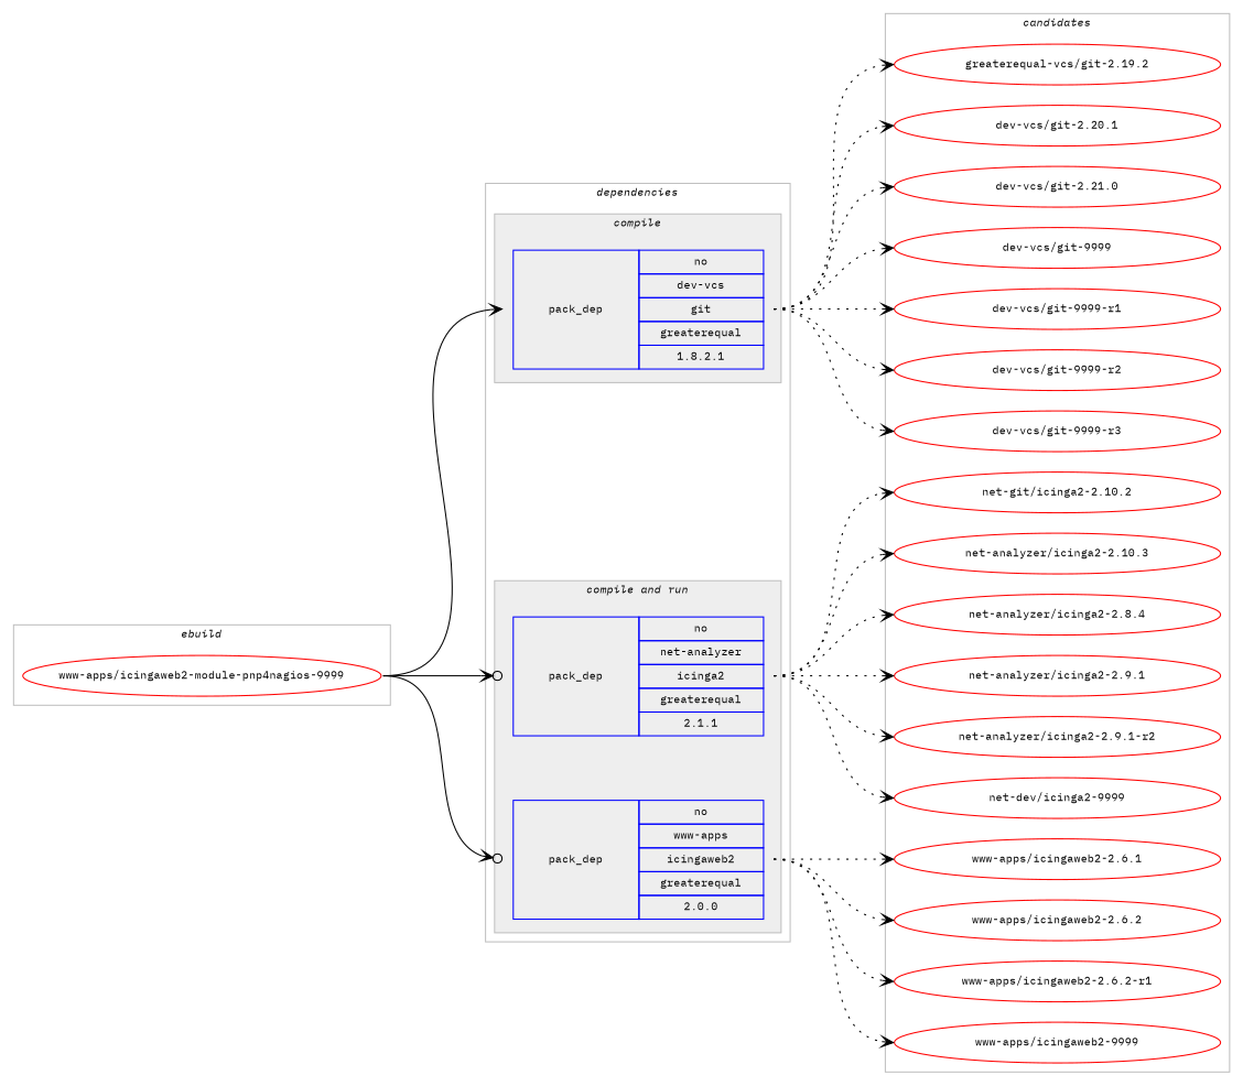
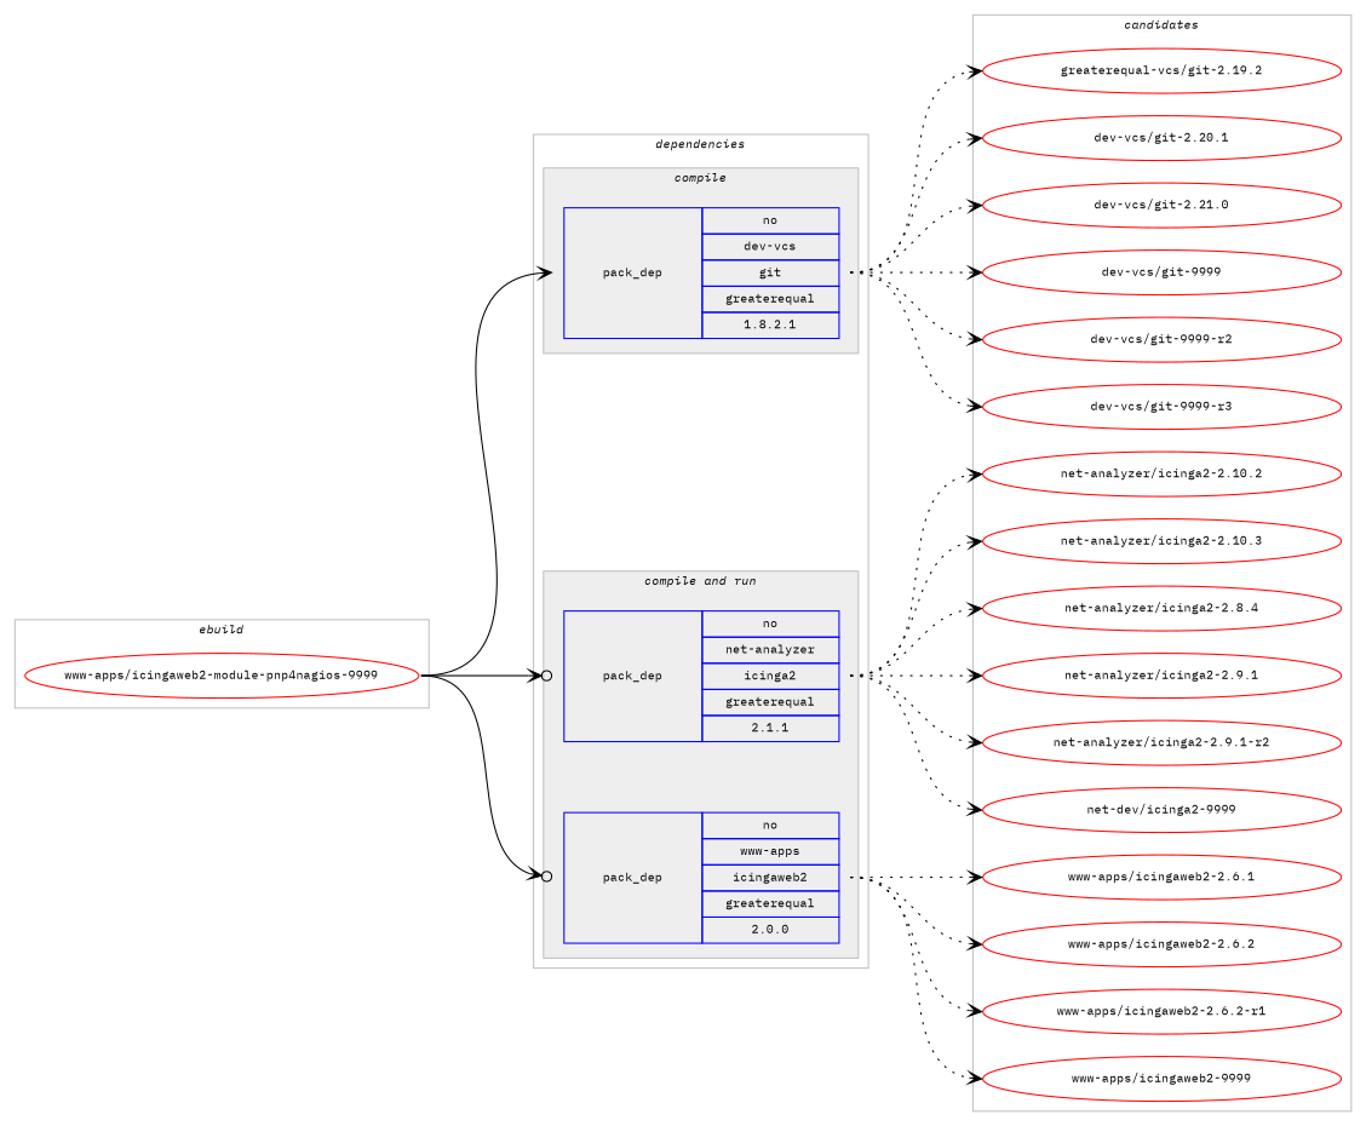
  digraph {
    compound=true
    concentrate=true
    fontname="IBM Plex Mono"
    fontsize=10
    newrank=true
    rankdir=LR
    ranksep=1.5
    node [color=red fontname="IBM Plex Mono" fontsize=10]
    edge [arrowhead=vee fontname="IBM Plex Mono" headport=w style=dotted tailport=e weight=100]
    n1 [label="www-apps/icingaweb2-module-pnp4nagios-9999" width=4]
    n2 [color=blue label=<<TABLE BORDER="0" CELLBORDER="1" CELLSPACING="0" CELLPADDING="4" WIDTH="220"><TR><TD ROWSPAN="6" CELLPADDING="30">pack_dep</TD></TR><TR><TD WIDTH="110">no</TD></TR><TR><TD>dev-vcs</TD></TR><TR><TD>git</TD></TR><TR><TD>greaterequal</TD></TR><TR><TD>1.8.2.1</TD></TR></TABLE>> shape=none]
    n3 [color=blue label=<<TABLE BORDER="0" CELLBORDER="1" CELLSPACING="0" CELLPADDING="4" WIDTH="220"><TR><TD ROWSPAN="6" CELLPADDING="30">pack_dep</TD></TR><TR><TD WIDTH="110">no</TD></TR><TR><TD>net-analyzer</TD></TR><TR><TD>icinga2</TD></TR><TR><TD>greaterequal</TD></TR><TR><TD>2.1.1</TD></TR></TABLE>> shape=none]
    n4 [color=blue label=<<TABLE BORDER="0" CELLBORDER="1" CELLSPACING="0" CELLPADDING="4" WIDTH="220"><TR><TD ROWSPAN="6" CELLPADDING="30">pack_dep</TD></TR><TR><TD WIDTH="110">no</TD></TR><TR><TD>www-apps</TD></TR><TR><TD>icingaweb2</TD></TR><TR><TD>greaterequal</TD></TR><TR><TD>2.0.0</TD></TR></TABLE>> shape=none]
    n5 [label="greaterequal-vcs/git-2.19.2" width=4]
    n6 [label="dev-vcs/git-2.20.1" width=4]
    n7 [label="dev-vcs/git-2.21.0" width=4]
    n8 [label="dev-vcs/git-9999" width=4]
-   n9 [label="dev-vcs/git-9999-r1" width=4]
    n10 [label="dev-vcs/git-9999-r2" width=4]
    n11 [label="dev-vcs/git-9999-r3" width=4]
-   n12 [label="net-git/icinga2-2.10.2" width=4]
+   n12 [label="net-analyzer/icinga2-2.10.2" width=4]
    n13 [label="net-analyzer/icinga2-2.10.3" width=4]
    n14 [label="net-analyzer/icinga2-2.8.4" width=4]
    n15 [label="net-analyzer/icinga2-2.9.1" width=4]
    n16 [label="net-analyzer/icinga2-2.9.1-r2" width=4]
    n17 [label="net-dev/icinga2-9999" width=4]
    n18 [label="www-apps/icingaweb2-2.6.1" width=4]
    n19 [label="www-apps/icingaweb2-2.6.2" width=4]
    n20 [label="www-apps/icingaweb2-2.6.2-r1" width=4]
    n21 [label="www-apps/icingaweb2-9999" width=4]
    subgraph cluster_1 {
      color=gray
      label=<<i>ebuild</i>>
      rank=same
      n1
    }
    subgraph cluster_2 {
      color=gray
      label=<<i>dependencies</i>>
      subgraph cluster_3 {
        color=gray
        fillcolor="#eeeeee"
        label=<<i>compile</i>>
        style=filled
        subgraph sub_4 {
          color=gray
          fillcolor="#eeeeee"
          label=<<i>compile</i>>
          style=filled
          n2
        }
      }
      subgraph cluster_5 {
        color=gray
        fillcolor="#eeeeee"
        label=<<i>compile and run</i>>
        style=filled
        subgraph sub_6 {
          color=gray
          fillcolor="#eeeeee"
          label=<<i>compile and run</i>>
          style=filled
          n3
        }
        subgraph sub_7 {
          color=gray
          fillcolor="#eeeeee"
          label=<<i>compile and run</i>>
          style=filled
          n4
        }
      }
      subgraph cluster_8 {
        color=gray
        fillcolor="#eeeeee"
        label=<<i>run</i>>
        style=filled
      }
    }
    subgraph cluster_9 {
      color=gray
      label=<<i>candidates</i>>
      rank=same
      subgraph sub_10 {
        color=black
        label=<<i>candidates</i>>
        nodesep=1
        rank=same
        n5
        n6
        n7
        n8
-       n9
        n10
        n11
      }
      subgraph sub_11 {
        color=black
        label=<<i>candidates</i>>
        nodesep=1
        rank=same
        n12
        n13
        n14
        n15
        n16
        n17
      }
      subgraph sub_12 {
        color=black
        label=<<i>candidates</i>>
        nodesep=1
        rank=same
        n18
        n19
        n20
        n21
      }
    }
    n1 -> n2 [style=solid weight=20]
    n1 -> n3 [arrowhead=odotvee style=solid weight=20]
    n1 -> n4 [arrowhead=odotvee style=solid weight=20]
    n2 -> n5
    n2 -> n6
    n2 -> n7
    n2 -> n8
-   n2 -> n9
    n2 -> n10
    n2 -> n11
    n3 -> n12
    n3 -> n13
    n3 -> n14
    n3 -> n15
    n3 -> n16
    n3 -> n17
    n4 -> n18
    n4 -> n19
    n4 -> n20
    n4 -> n21
  }
